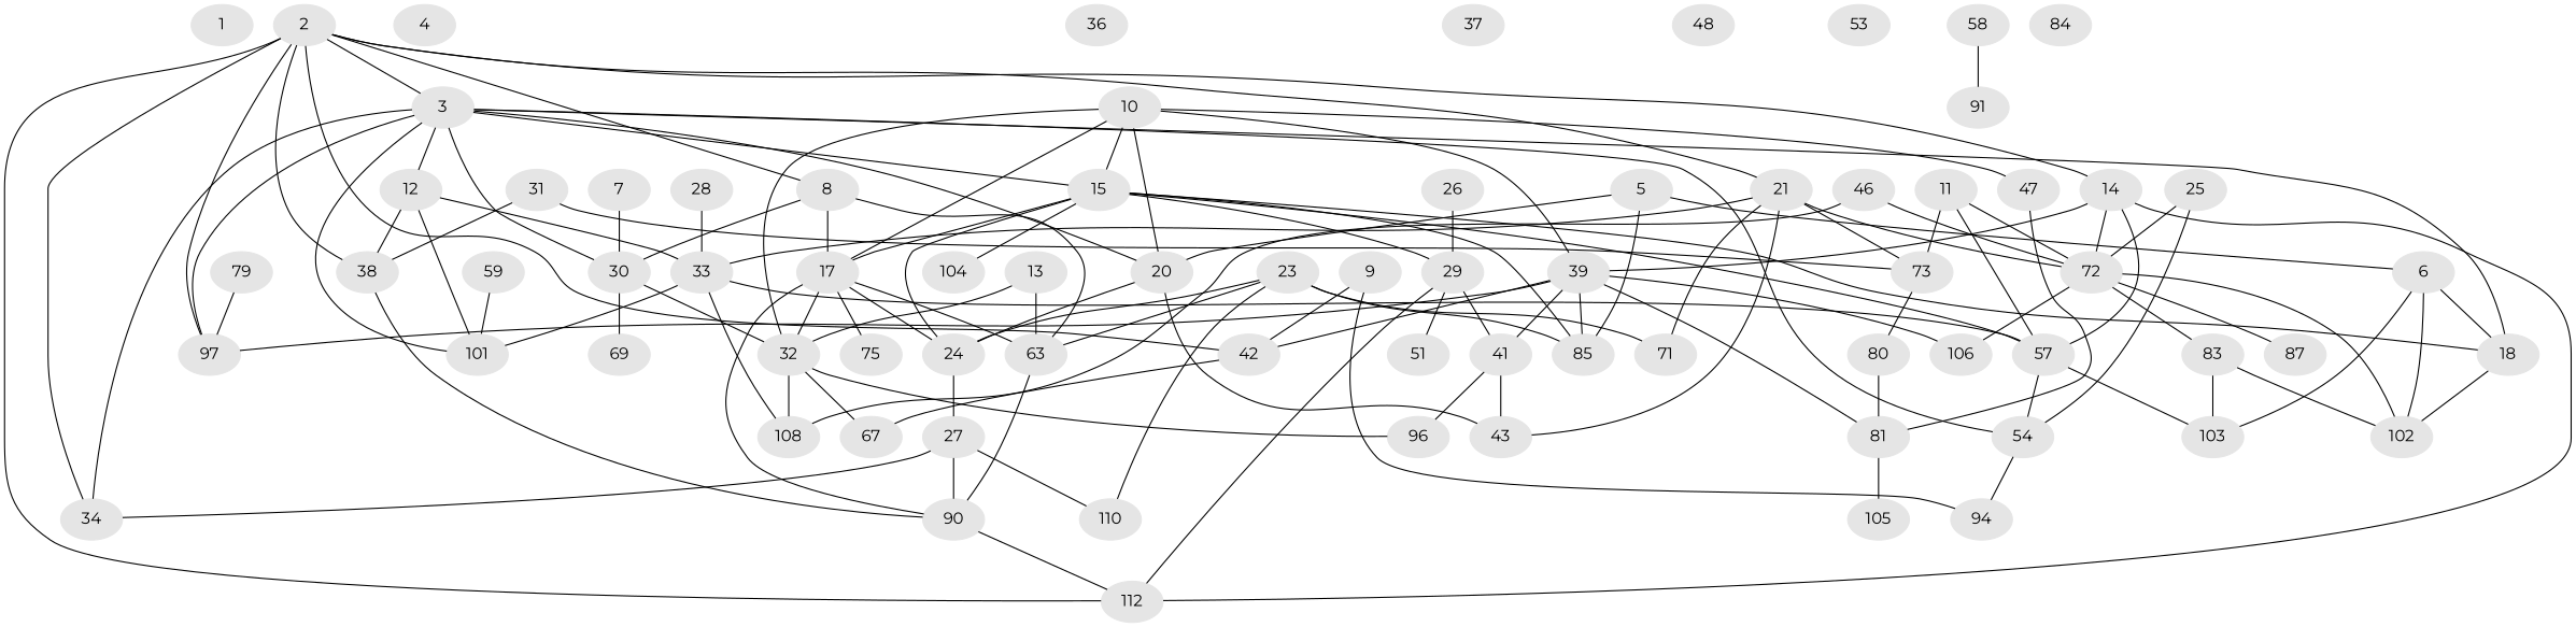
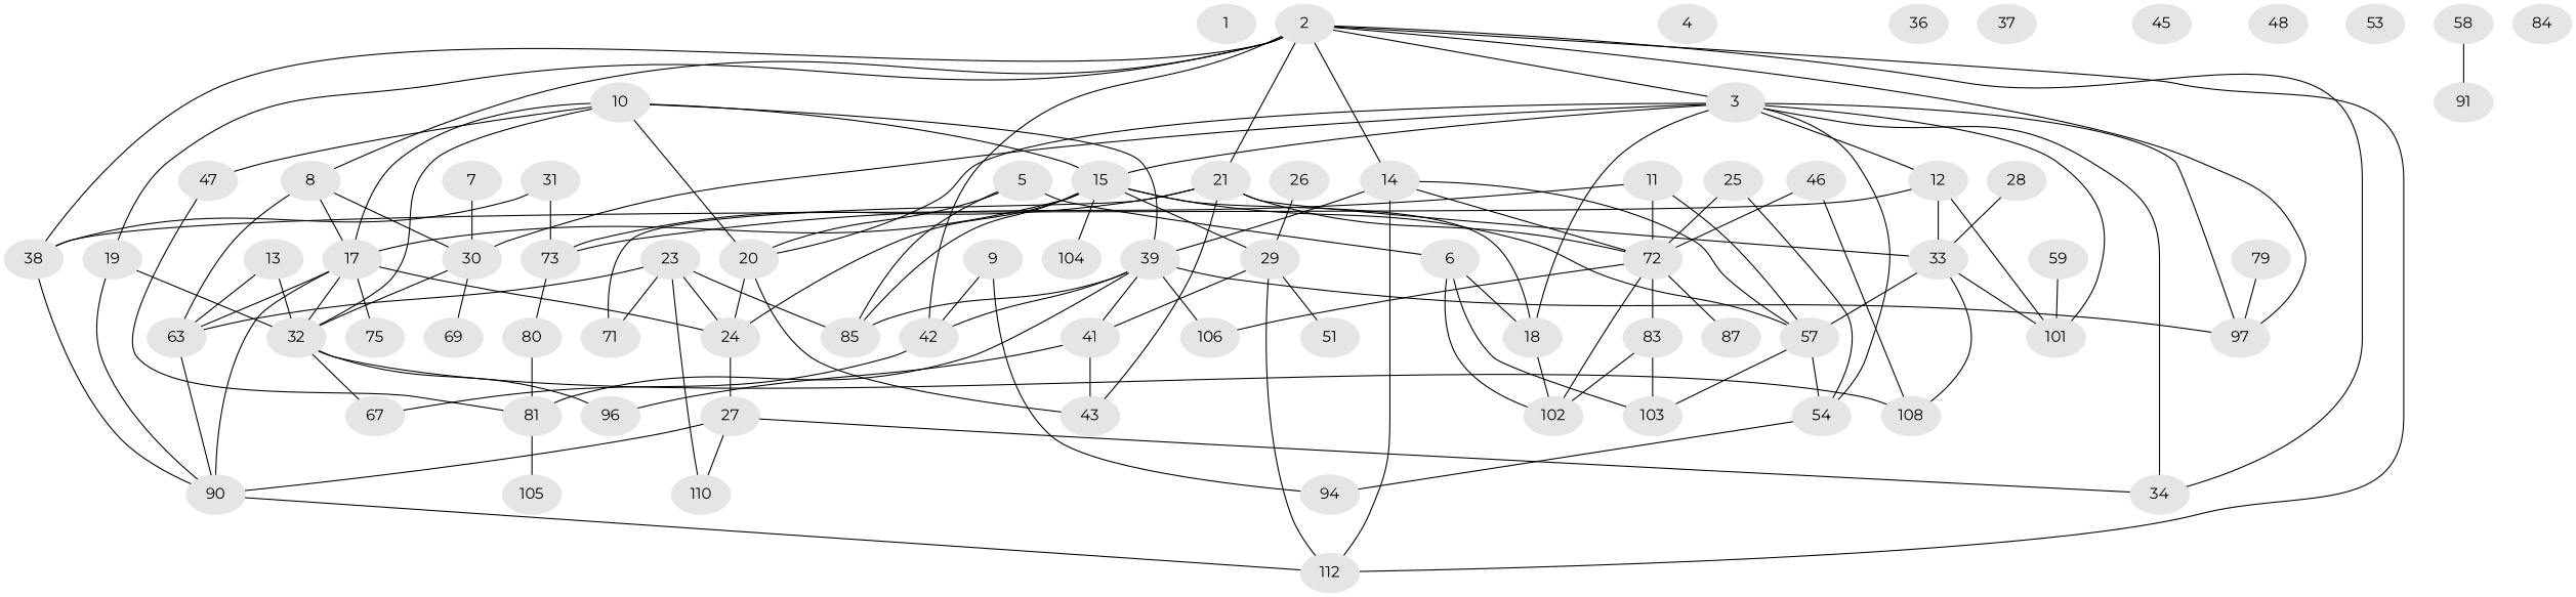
  graph {
    fontname=Montserrat
    node [color=gray90 fontname=Montserrat style=filled]
    edge [fontname=Montserrat]
    1
    2 [super="+16"]
    3 [super="+65"]
    8 [super="+22"]
    14 [super="+111"]
+   19 [super="+74"]
    21 [super="+50"]
    34 [super="+35"]
    38 [super="+93"]
    42 [super="+109"]
    97 [super="+100"]
    112
    12 [super="+49"]
    15 [super="+68"]
    18 [super="+64"]
    20 [super="+57"]
    30 [super="+46"]
    54 [super="+76"]
    101
    17 [super="+62"]
    63 [super="+92"]
    39 [super="+66"]
    n23 [label=57 super="+60"]
    72 [super="+78"]
    32 [super="+55"]
    90 [super="+99"]
    73
    33 [super="+61"]
    43
    71
    67
    85
    24 [super="+44"]
    29 [super="+82"]
    104
    102
    69
    94
    4 [super="+98"]
    5 [super="+77"]
    6
    103
    7
    75
    9
    10 [super="+56"]
    47
    96 [super="+107"]
    108
    41
    81
    106
    11
    83
    87
    80 [super="+95"]
    13 [super="+89"]
    27 [super="+70"]
    51
    23 [super="+88"]
    110
    25
    26
    28
    31
    36
    37
    105
    n69 [label=46]
+   45
    48
    53
    58
    91
    59
    79
    84
    2 -- 3
    2 -- 8
    2 -- 14
+   2 -- 19
    2 -- 21
    2 -- 34
    2 -- 38
    2 -- 42
    2 -- 97
    2 -- 112
    3 -- 34
    3 -- 97
    3 -- 12
    3 -- 15
    3 -- 18
    3 -- 20
    3 -- 30
    3 -- 54
    3 -- 101
    8 -- 30
    8 -- 17
    8 -- 63
    14 -- 112
    14 -- 39
    14 -- n23
    14 -- 72
+   19 -- 32
+   19 -- 90
    21 -- 72
    21 -- 73
    21 -- 33
    21 -- 43
    21 -- 71
    38 -- 90
    42 -- 67
    12 -- 38
    12 -- 101
    12 -- 33
    15 -- 18
    15 -- 17
    15 -- n23
    15 -- 85
    15 -- 24
    15 -- 29
    15 -- 104
    18 -- 102
    20 -- 43
    20 -- 24
    30 -- 32
    30 -- 69
    54 -- 94
    17 -- 63
    17 -- 32
    17 -- 90
    17 -- 24
    17 -- 75
    63 -- 90
    39 -- 42
    39 -- 97
    39 -- 85
    39 -- 41
    39 -- 81
    39 -- 106
    n23 -- 54
    n23 -- 103
    72 -- 102
    72 -- 106
    72 -- 83
    72 -- 87
    32 -- 67
    32 -- 96
    32 -- 108
    90 -- 112
    73 -- 80
    33 -- 101
    33 -- n23
    33 -- 108
    24 -- 27
    29 -- 112
    29 -- 41
    29 -- 51
    5 -- 20
    5 -- 85
    5 -- 6
    6 -- 18
    6 -- 102
    6 -- 103
    7 -- 30
    9 -- 42
    9 -- 94
    10 -- 15
    10 -- 20
    10 -- 17
    10 -- 39
    10 -- 32
    10 -- 47
    47 -- 81
    41 -- 43
    41 -- 96
    81 -- 105
    11 -- n23
    11 -- 72
    11 -- 73
    83 -- 102
    83 -- 103
    80 -- 81
    13 -- 63
    13 -- 32
    27 -- 34
    27 -- 90
    27 -- 110
    23 -- 63 [weight=2]
    23 -- 71
    23 -- 85
    23 -- 24
    23 -- 110
    25 -- 54
    25 -- 72
    26 -- 29
    28 -- 33
    31 -- 38
    31 -- 73
    n69 -- 72
    n69 -- 108
    58 -- 91
    59 -- 101
    79 -- 97
  }
